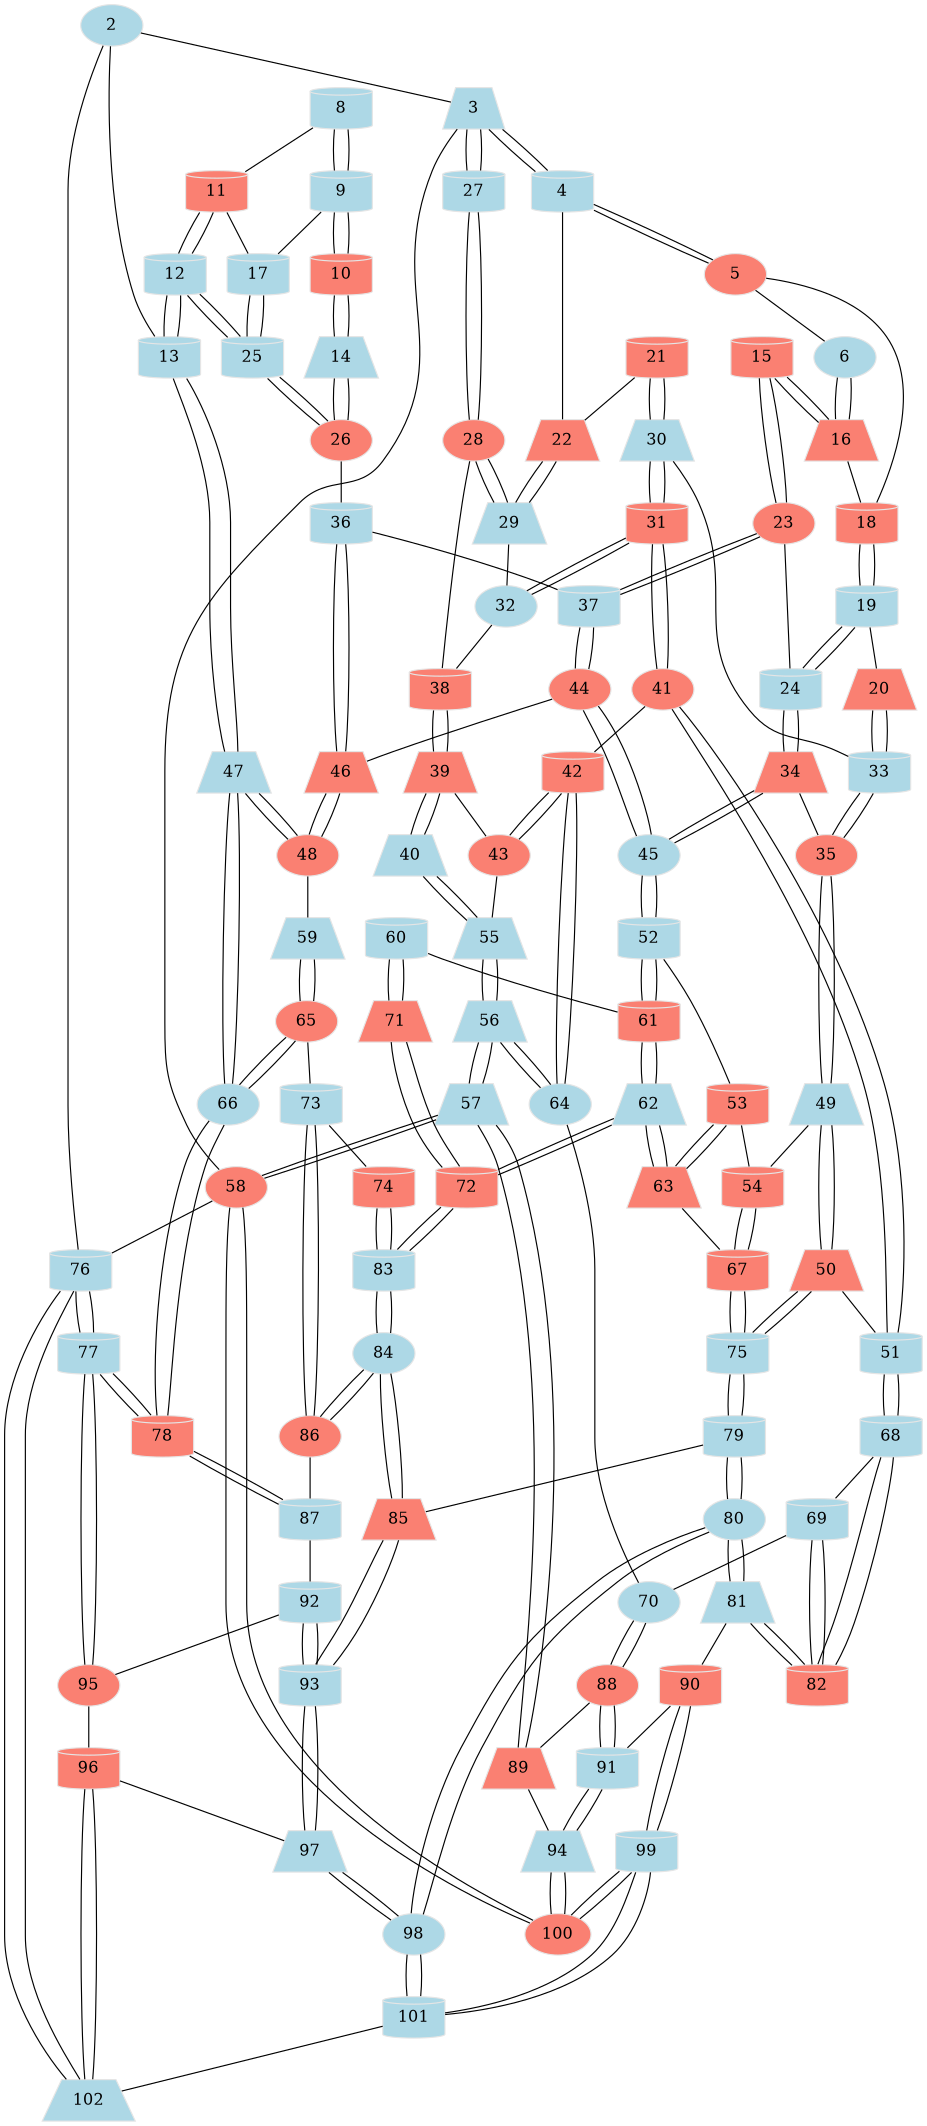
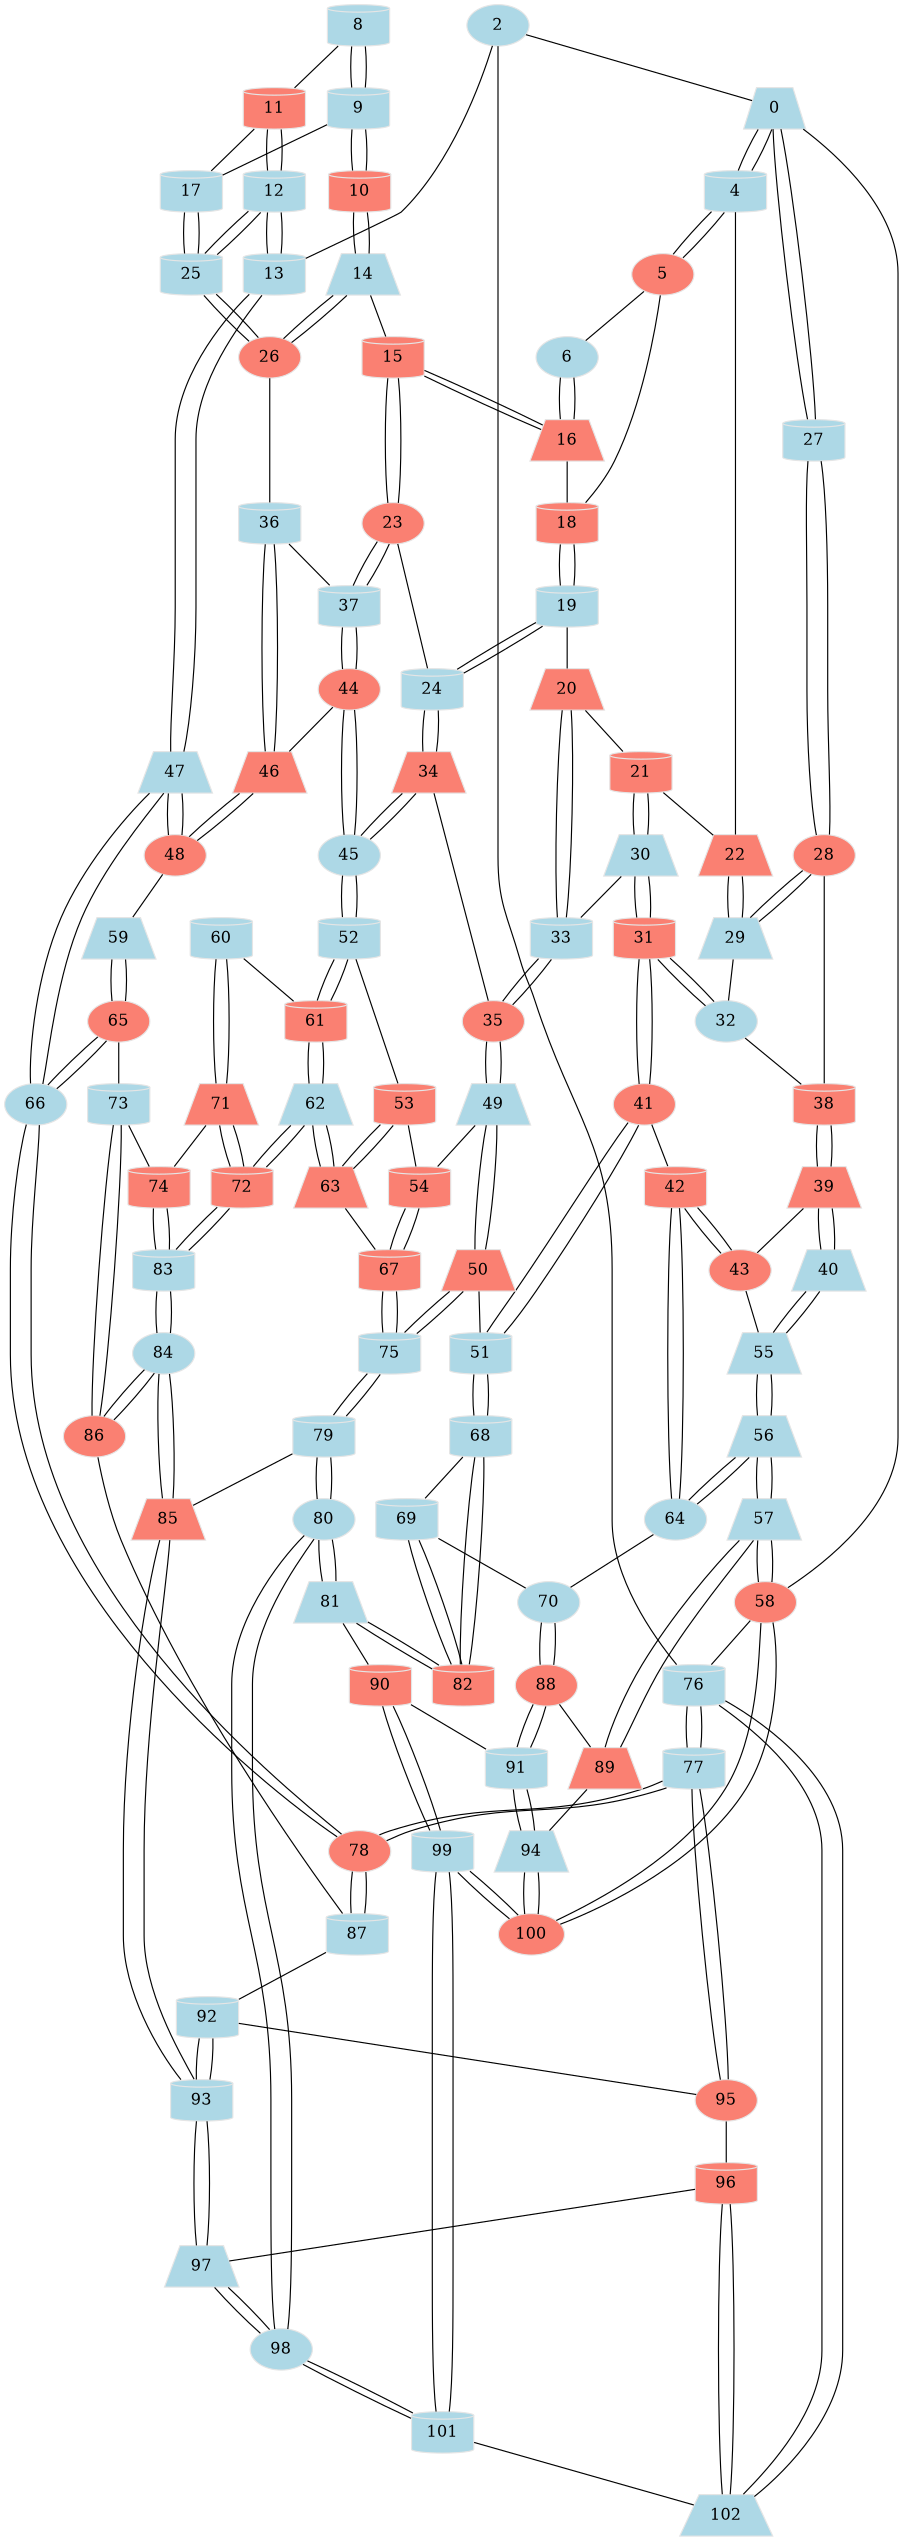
  graph {
    node [color=gray90 fillcolor=lightblue shape=cylinder style=filled]
    2 [shape=ellipse]
-   3 [shape=trapezium]
+   3 [shape=trapezium label=0]
    13
    76
    8
    9
    11 [fillcolor=salmon]
    4
    27
    58 [fillcolor=salmon shape=ellipse]
    47 [shape=trapezium]
    77
    102 [shape=trapezium]
    5 [fillcolor=salmon shape=ellipse]
    22 [fillcolor=salmon shape=trapezium]
    28 [fillcolor=salmon shape=ellipse]
    100 [fillcolor=salmon shape=ellipse]
    6 [shape=ellipse]
    18 [fillcolor=salmon]
    29 [shape=trapezium]
    16 [fillcolor=salmon shape=trapezium]
    19
    10 [fillcolor=salmon]
    14 [shape=trapezium]
    17
    12
    25
    15 [fillcolor=salmon]
    26 [fillcolor=salmon shape=ellipse]
    48 [fillcolor=salmon shape=ellipse]
    66 [shape=ellipse]
    23 [fillcolor=salmon shape=ellipse]
    36
    24
    37
    20 [fillcolor=salmon shape=trapezium]
    21 [fillcolor=salmon]
    33
    34 [fillcolor=salmon shape=trapezium]
    30 [shape=trapezium]
    35 [fillcolor=salmon shape=ellipse]
    31 [fillcolor=salmon]
    32 [shape=ellipse]
    44 [fillcolor=salmon shape=ellipse]
    45 [shape=ellipse]
    46 [fillcolor=salmon shape=trapezium]
    38 [fillcolor=salmon]
    40 [shape=trapezium]
    55 [shape=trapezium]
    39 [fillcolor=salmon shape=trapezium]
    41 [fillcolor=salmon shape=ellipse]
    42 [fillcolor=salmon]
    51
    49 [shape=trapezium]
    52
    50 [fillcolor=salmon shape=trapezium]
    54 [fillcolor=salmon]
    43 [fillcolor=salmon shape=ellipse]
    56 [shape=trapezium]
    64 [shape=ellipse]
    68
    70 [shape=ellipse]
    53 [fillcolor=salmon]
    61 [fillcolor=salmon]
    59 [shape=trapezium]
-   78 [fillcolor=salmon]
+   78 [fillcolor=salmon shape=ellipse]
    65 [fillcolor=salmon shape=ellipse]
    75
    67 [fillcolor=salmon]
    79
    69
    82 [fillcolor=salmon]
    63 [fillcolor=salmon shape=trapezium]
    62 [shape=trapezium]
    57 [shape=trapezium]
    89 [fillcolor=salmon shape=trapezium]
    94 [shape=trapezium]
    60
    71 [fillcolor=salmon shape=trapezium]
    73
    72 [fillcolor=salmon]
    74 [fillcolor=salmon]
    83
    88 [fillcolor=salmon shape=ellipse]
    86 [fillcolor=salmon shape=ellipse]
    87
    91
    84 [shape=ellipse]
    80 [shape=ellipse]
    85 [fillcolor=salmon shape=trapezium]
    95 [fillcolor=salmon shape=ellipse]
    96 [fillcolor=salmon]
    92
    81 [shape=trapezium]
    98 [shape=ellipse]
    93
    90 [fillcolor=salmon]
    101
    99
    97 [shape=trapezium]
    2 -- 3
    2 -- 13
    2 -- 76
    3 -- 4
    3 -- 4
    3 -- 27
    3 -- 27
    3 -- 58
    13 -- 47
    13 -- 47
    76 -- 77
    76 -- 77
    76 -- 102
    76 -- 102
    8 -- 9
    8 -- 9
    8 -- 11
    9 -- 10
    9 -- 10
    9 -- 17
    11 -- 17
    11 -- 12
    11 -- 12
    4 -- 5
    4 -- 5
    4 -- 22
    27 -- 28
    27 -- 28
    58 -- 76
    58 -- 100
    58 -- 100
    47 -- 48
    47 -- 48
    47 -- 66
    47 -- 66
    77 -- 78
    77 -- 78
    77 -- 95
    77 -- 95
    5 -- 6
    5 -- 18
    22 -- 29
    22 -- 29
    28 -- 29
    28 -- 29
    28 -- 38
    6 -- 16
    6 -- 16
    18 -- 19
    18 -- 19
    29 -- 32
    16 -- 18
    19 -- 24
    19 -- 24
    19 -- 20
    10 -- 14
    10 -- 14
+   14 -- 15
    14 -- 26
    14 -- 26
    17 -- 25
    17 -- 25
    12 -- 13
    12 -- 13
    12 -- 25
    12 -- 25
    25 -- 26
    25 -- 26
    15 -- 16
    15 -- 16
    15 -- 23
    15 -- 23
    26 -- 36
    48 -- 59
    66 -- 78
    66 -- 78
    23 -- 24
    23 -- 37
    23 -- 37
    36 -- 37
    36 -- 46
    36 -- 46
    24 -- 34
    24 -- 34
    37 -- 44
    37 -- 44
+   20 -- 21
    20 -- 33
    20 -- 33
    21 -- 22
    21 -- 30
    21 -- 30
    33 -- 35
    33 -- 35
    34 -- 35
    34 -- 45
    34 -- 45
    30 -- 33
    30 -- 31
    30 -- 31
    35 -- 49
    35 -- 49
    31 -- 32
    31 -- 32
    31 -- 41
    31 -- 41
    32 -- 38
    44 -- 45
    44 -- 45
    44 -- 46
    45 -- 52
    45 -- 52
    46 -- 48
    46 -- 48
    38 -- 39
    38 -- 39
    40 -- 55
    40 -- 55
    55 -- 56
    55 -- 56
    39 -- 40
    39 -- 40
    39 -- 43
    41 -- 42
    41 -- 51
    41 -- 51
    42 -- 43
    42 -- 43
    42 -- 64
    42 -- 64
    51 -- 68
    51 -- 68
    49 -- 50
    49 -- 50
    49 -- 54
    52 -- 53
    52 -- 61
    52 -- 61
    50 -- 51
    50 -- 75
    50 -- 75
    54 -- 67
    54 -- 67
    43 -- 55
    56 -- 64
    56 -- 64
    56 -- 57
    56 -- 57
    64 -- 70
    68 -- 69
    68 -- 82
    68 -- 82
    70 -- 88
    70 -- 88
    53 -- 54
    53 -- 63
    53 -- 63
    61 -- 62
    61 -- 62
    59 -- 65
    59 -- 65
    78 -- 87
    78 -- 87
    65 -- 66
    65 -- 66
    65 -- 73
    75 -- 79
    75 -- 79
    67 -- 75
    67 -- 75
    79 -- 80
    79 -- 80
    79 -- 85
    69 -- 70
    69 -- 82
    69 -- 82
    63 -- 67
    62 -- 63
    62 -- 63
    62 -- 72
    62 -- 72
    57 -- 58
    57 -- 58
    57 -- 89
    57 -- 89
    89 -- 94
    94 -- 100
    94 -- 100
    60 -- 61
    60 -- 71
    60 -- 71
    71 -- 72
    71 -- 72
+   71 -- 74
    73 -- 74
    73 -- 86
    73 -- 86
    72 -- 83
    72 -- 83
    74 -- 83
    74 -- 83
    83 -- 84
    83 -- 84
    88 -- 89
    88 -- 91
    88 -- 91
    86 -- 87
    87 -- 92
    91 -- 94
    91 -- 94
    84 -- 86
    84 -- 86
    84 -- 85
    84 -- 85
    80 -- 81
    80 -- 81
    80 -- 98
    80 -- 98
    85 -- 93
    85 -- 93
    95 -- 96
    96 -- 102
    96 -- 102
    96 -- 97
    92 -- 95
    92 -- 93
    92 -- 93
    81 -- 82
    81 -- 82
    81 -- 90
    98 -- 101
    98 -- 101
    93 -- 97
    93 -- 97
    90 -- 91
    90 -- 99
    90 -- 99
    101 -- 102
    99 -- 100
    99 -- 100
    99 -- 101
    99 -- 101
    97 -- 98
    97 -- 98
  }
